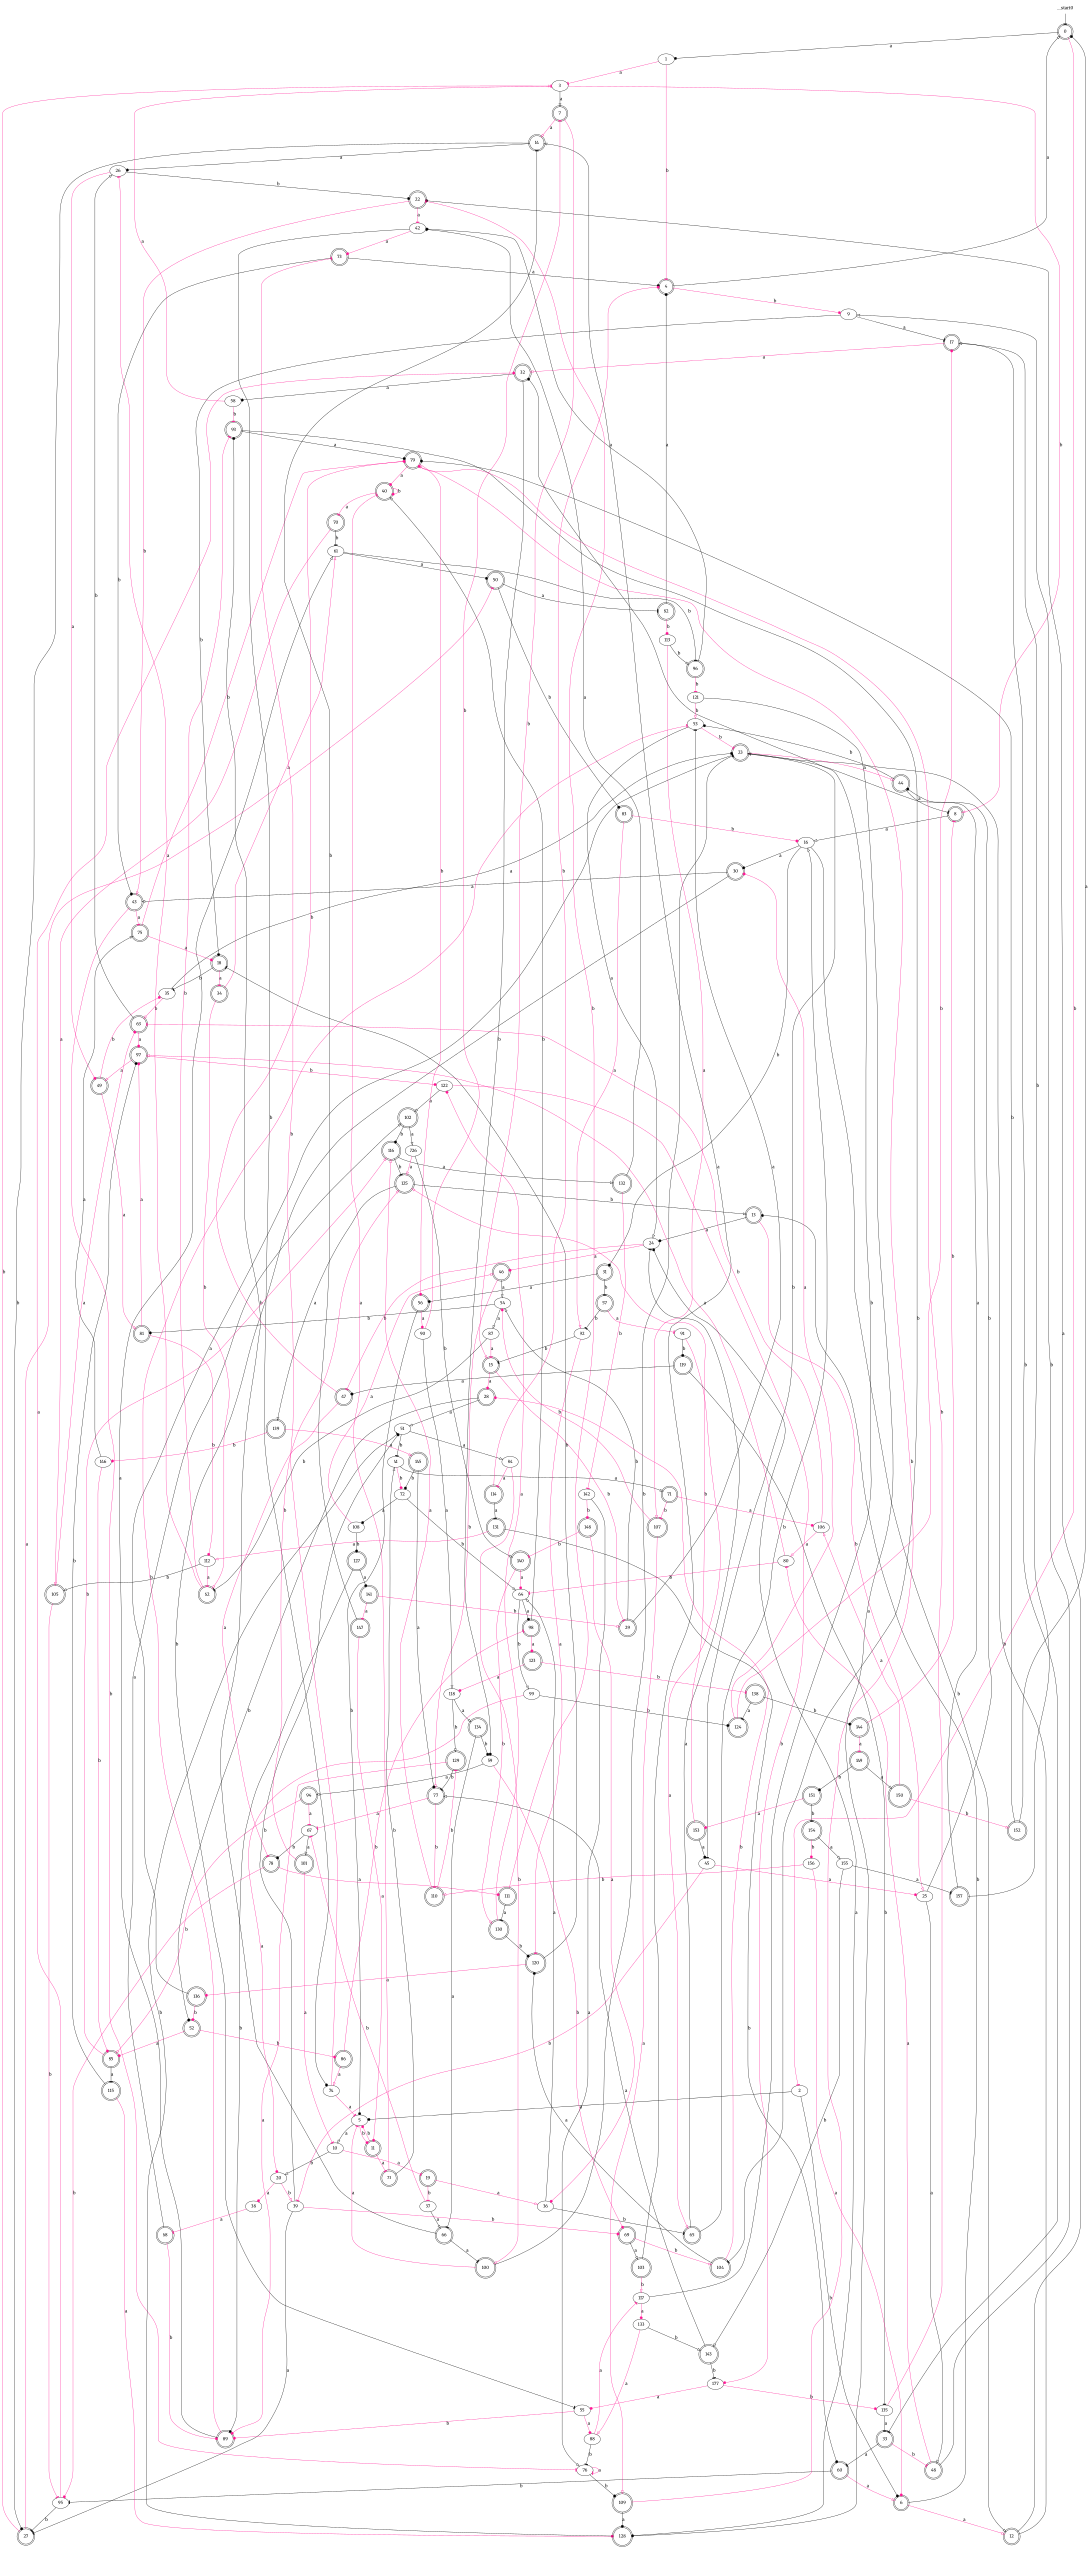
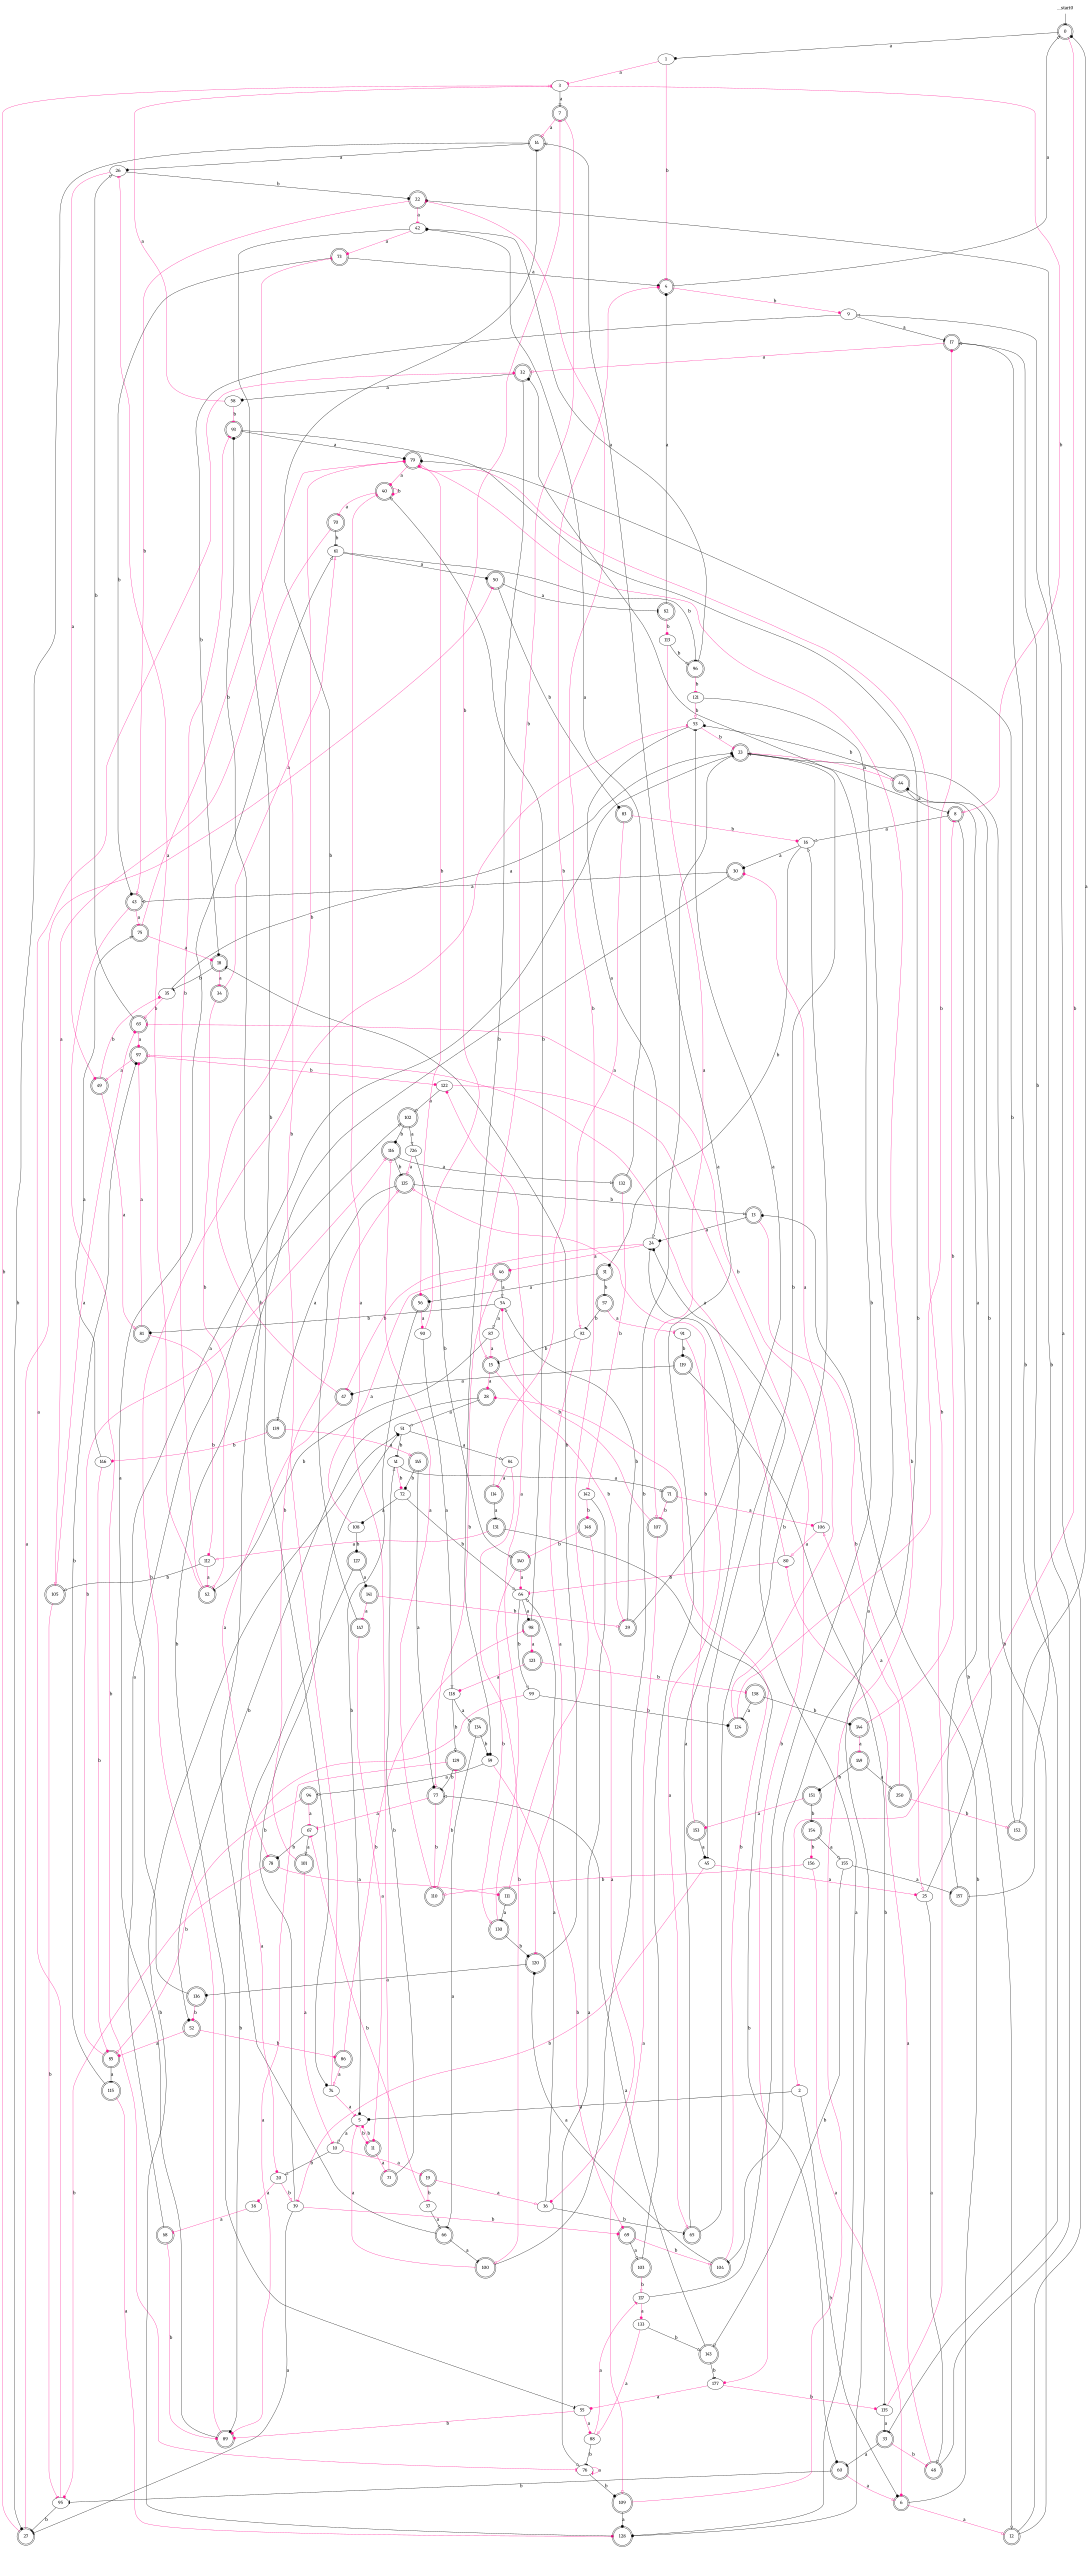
  digraph {
    fontname=Merriweather
    node [fontname=Merriweather shape=doublecircle]
    edge [arrowhead=dot color=deeppink fontname=Merriweather]
    __start0 [shape=none]
    0
    1 [shape=""]
    2 [shape=""]
    3 [shape=""]
    4
    5 [shape=""]
    6
    7
    8
    9 [shape=""]
    10 [shape=""]
    11
    12
    13
    14
    15
    16 [shape=""]
    17
    18
    19
    20 [shape=""]
    21
    22
    23
    24 [shape=""]
    25 [shape=""]
    26 [shape=""]
    27
    28
    29
    30
    31
    32
    33
    34
    35 [shape=""]
    36 [shape=""]
    37 [shape=""]
    38 [shape=""]
    39 [shape=""]
    40
    41 [shape=""]
    42 [shape=""]
    43
    44
    45 [shape=""]
    46
    47
    48
    49
    50
    51 [shape=""]
    52
    53 [shape=""]
    54 [shape=""]
    55 [shape=""]
    56
    57
    58 [shape=""]
    59 [shape=""]
    60
    61 [shape=""]
    62
    63
    64 [shape=""]
    65
    66
    67 [shape=""]
    68
    69
    70
    71
    72 [shape=""]
    73
    74 [shape=""]
    75
    76 [shape=""]
    77
    78
    79
    80 [shape=""]
    81
    82
    83
    84 [shape=""]
    85
    86
    87 [shape=""]
    88 [shape=""]
    89
    90 [shape=""]
    91 [shape=""]
    92 [shape=""]
    93
    94
    95 [shape=""]
    96
    97
    98
    99 [shape=""]
    100
    101
    102
    103
    104
    105
    106 [shape=""]
    107
    108 [shape=""]
    109
    110
    111
    112 [shape=""]
    113 [shape=""]
    114
    115
    116
    117 [shape=""]
    118 [shape=""]
    119
    120
    121 [shape=""]
    122 [shape=""]
    123
    124
    125
    n128 [label=726 shape=""]
    127
    128
    129
    130
    131
    132
    133 [shape=""]
    134
    135 [shape=""]
    136
    n139 [label=177 shape=""]
    138
    139
    140
    141
    142 [shape=""]
    143
    144
    145
    146 [shape=""]
    147
    148
    149
-   150
+   150 [label=250]
    151
    152
    153
    154
    155 [shape=""]
    156 [shape=""]
    157
    __start0 -> 0 [arrowhead=tee color=black]
    0 -> 1 [color=black label=a]
    0 -> 2 [arrowhead=tee label=b]
    1 -> 3 [arrowhead=tee label=a]
    1 -> 4 [arrowhead=tee label=b]
    2 -> 5 [color=black label=a]
    2 -> 6 [color=black label=b]
    3 -> 7 [arrowhead=onormal color=black label=a]
    3 -> 8 [arrowhead=onormal label=b]
    4 -> 0 [arrowhead=onormal color=black label=a]
    4 -> 9 [label=b]
    5 -> 10 [arrowhead=onormal color=black label=a]
    5 -> 11 [label=b]
    6 -> 12 [arrowhead=onormal label=a]
    6 -> 13 [color=black label=b]
    7 -> 14 [arrowhead=onormal label=a]
    7 -> 15 [arrowhead=onormal label=b]
-   16 -> 12 [arrowhead=onormal color=black label=b]
+   8 -> 12 [arrowhead=onormal color=black label=b]
    8 -> 16 [arrowhead=onormal color=black label=a]
    9 -> 17 [arrowhead=tee color=black label=a]
    9 -> 18 [color=black label=b]
    10 -> 19 [arrowhead=tee label=a]
    10 -> 20 [arrowhead=onormal color=black label=b]
    11 -> 5 [label=b]
    11 -> 21 [arrowhead=tee label=a]
    12 -> 22 [color=black label=a]
    12 -> 23 [arrowhead=onormal color=black label=b]
    13 -> 24 [color=black label=a]
    13 -> 25 [arrowhead=onormal label=b]
    14 -> 26 [color=black label=a]
    14 -> 27 [color=black label=b]
    15 -> 28 [label=a]
    15 -> 29 [arrowhead=tee label=b]
    16 -> 30 [color=black label=a]
    16 -> 31 [color=black label=b]
    17 -> 32 [arrowhead=onormal label=a]
    17 -> 33 [arrowhead=tee color=black label=b]
    18 -> 34 [arrowhead=tee label=a]
    18 -> 35 [arrowhead=tee color=black label=b]
    19 -> 36 [arrowhead=onormal label=a]
    19 -> 37 [arrowhead=tee label=b]
    20 -> 38 [label=a]
    20 -> 39 [arrowhead=onormal label=b]
    21 -> 40 [arrowhead=tee label=a]
    21 -> 41 [arrowhead=onormal color=black label=b]
    22 -> 42 [arrowhead=tee label=a]
    22 -> 43 [arrowhead=onormal label=b]
    23 -> 44 [arrowhead=onormal label=a]
    23 -> 45 [arrowhead=tee color=black label=b]
    24 -> 46 [label=a]
    24 -> 47 [arrowhead=tee label=b]
    25 -> 44 [color=black label=b]
    25 -> 48 [arrowhead=onormal color=black label=a]
    26 -> 22 [color=black label=b]
    26 -> 49 [label=a]
    27 -> 3 [arrowhead=onormal label=b]
    27 -> 50 [arrowhead=tee label=a]
    28 -> 51 [arrowhead=onormal color=black label=a]
    28 -> 52 [color=black label=b]
    29 -> 53 [arrowhead=tee color=black label=a]
    29 -> 54 [arrowhead=onormal color=black label=b]
    30 -> 43 [arrowhead=onormal color=black label=a]
    30 -> 55 [arrowhead=tee color=black label=b]
    31 -> 56 [color=black label=a]
    31 -> 57 [arrowhead=tee color=black label=b]
    32 -> 58 [color=black label=a]
    32 -> 59 [color=black label=b]
    33 -> 48 [arrowhead=tee label=b]
    33 -> 60 [arrowhead=tee color=black label=a]
    34 -> 61 [arrowhead=onormal label=a]
    34 -> 62 [arrowhead=onormal label=b]
    35 -> 23 [color=black label=a]
    35 -> 63 [arrowhead=onormal label=b]
    36 -> 64 [arrowhead=onormal color=black label=a]
    36 -> 65 [arrowhead=tee color=black label=b]
    37 -> 66 [arrowhead=onormal color=black label=a]
    37 -> 67 [arrowhead=tee label=b]
    38 -> 68 [arrowhead=tee label=a]
    39 -> 27 [arrowhead=tee color=black label=a]
    39 -> 51 [color=black label=b]
    39 -> 69 [label=b]
    40 -> 40 [label=b]
    40 -> 70 [arrowhead=tee label=a]
    41 -> 71 [arrowhead=onormal color=black label=a]
    41 -> 72 [label=b]
    42 -> 73 [label=a]
    42 -> 74 [color=black label=b]
    43 -> 75 [arrowhead=tee label=a]
    43 -> 76 [arrowhead=tee label=b]
    44 -> 8 [arrowhead=tee color=black label=a]
    44 -> 53 [color=black label=b]
    45 -> 25 [label=a]
    45 -> 39 [arrowhead=tee label=b]
    46 -> 54 [arrowhead=onormal color=black label=a]
    46 -> 77 [arrowhead=onormal label=b]
    47 -> 78 [arrowhead=tee label=a]
    47 -> 79 [label=b]
    48 -> 9 [arrowhead=onormal color=black label=b]
    48 -> 80 [arrowhead=tee label=a]
    49 -> 35 [label=b]
    49 -> 81 [arrowhead=onormal label=a]
    50 -> 82 [arrowhead=tee color=black label=a]
    50 -> 83 [color=black label=b]
    51 -> 41 [arrowhead=tee color=black label=b]
    51 -> 84 [arrowhead=onormal color=black label=a]
    52 -> 85 [label=a]
    52 -> 86 [label=b]
    53 -> 23 [arrowhead=tee label=b]
    53 -> 24 [arrowhead=onormal color=black label=a]
    54 -> 81 [color=black label=b]
    54 -> 87 [arrowhead=onormal color=black label=a]
    55 -> 88 [label=a]
    55 -> 89 [label=b]
    56 -> 5 [color=black label=b]
    56 -> 90 [label=a]
    57 -> 91 [arrowhead=tee label=a]
    57 -> 92 [arrowhead=tee color=black label=b]
    58 -> 3 [arrowhead=tee label=a]
    58 -> 93 [arrowhead=tee label=b]
    59 -> 69 [label=b]
    59 -> 94 [arrowhead=onormal color=black label=a]
    60 -> 6 [arrowhead=onormal label=a]
    60 -> 95 [arrowhead=tee color=black label=b]
    61 -> 50 [color=black label=a]
    61 -> 96 [arrowhead=tee color=black label=b]
    62 -> 26 [arrowhead=tee label=a]
    62 -> 93 [arrowhead=tee label=b]
    63 -> 26 [arrowhead=onormal color=black label=b]
    63 -> 97 [label=a]
    64 -> 98 [color=black label=a]
    64 -> 99 [arrowhead=onormal color=black label=b]
    65 -> 16 [arrowhead=onormal color=black label=b]
    65 -> 24 [arrowhead=tee color=black label=a]
    66 -> 93 [color=black label=b]
    66 -> 100 [arrowhead=tee color=black label=a]
    67 -> 78 [color=black label=b]
    67 -> 101 [arrowhead=onormal color=black label=a]
    68 -> 89 [label=b]
    68 -> 102 [arrowhead=onormal color=black label=a]
    69 -> 103 [arrowhead=onormal color=black label=a]
    69 -> 104 [arrowhead=onormal label=b]
    70 -> 61 [arrowhead=tee color=black label=b]
    70 -> 105 [arrowhead=onormal label=a]
    71 -> 106 [label=a]
    71 -> 107 [arrowhead=tee label=b]
    72 -> 64 [arrowhead=onormal color=black label=b]
    72 -> 108 [color=black label=a]
    73 -> 4 [color=black label=a]
    73 -> 43 [color=black label=b]
    74 -> 5 [arrowhead=tee label=a]
    74 -> 73 [arrowhead=tee label=b]
    75 -> 18 [label=a]
    75 -> 79 [arrowhead=tee label=b]
    76 -> 76 [arrowhead=tee label=a]
    76 -> 109 [color=black label=b]
    77 -> 67 [arrowhead=tee label=a]
    77 -> 110 [arrowhead=tee label=b]
    78 -> 95 [label=b]
    78 -> 111 [label=a]
    79 -> 40 [label=a]
    79 -> 56 [label=b]
    80 -> 64 [arrowhead=tee label=b]
    80 -> 97 [arrowhead=onormal label=a]
    81 -> 97 [label=a]
    81 -> 112 [label=b]
    82 -> 4 [color=black label=a]
    82 -> 113 [label=b]
    83 -> 16 [label=b]
    83 -> 92 [arrowhead=onormal label=a]
    84 -> 100 [arrowhead=onormal label=b]
    84 -> 114 [arrowhead=tee label=a]
    85 -> 115 [arrowhead=tee color=black label=a]
    85 -> 116 [arrowhead=onormal label=b]
    86 -> 74 [arrowhead=onormal label=a]
    86 -> 98 [arrowhead=tee label=b]
    87 -> 15 [arrowhead=tee label=a]
    87 -> 62 [arrowhead=tee color=black label=b]
    88 -> 76 [arrowhead=tee color=black label=b]
    88 -> 117 [arrowhead=tee label=a]
    89 -> 53 [arrowhead=tee label=b]
    89 -> 61 [arrowhead=onormal color=black label=a]
    90 -> 7 [arrowhead=tee label=b]
    90 -> 118 [arrowhead=onormal color=black label=a]
    91 -> 65 [arrowhead=onormal label=a]
    91 -> 119 [color=black label=b]
    92 -> 15 [arrowhead=tee color=black label=b]
    92 -> 120 [arrowhead=tee label=a]
    93 -> 79 [color=black label=a]
    93 -> 104 [arrowhead=tee color=black label=b]
    94 -> 67 [arrowhead=tee label=a]
    94 -> 85 [arrowhead=onormal label=b]
    95 -> 27 [arrowhead=tee color=black label=b]
    95 -> 32 [label=a]
    96 -> 42 [color=black label=a]
    96 -> 121 [arrowhead=tee label=b]
    97 -> 49 [arrowhead=onormal label=a]
    97 -> 122 [label=b]
    98 -> 40 [arrowhead=onormal color=black label=b]
    98 -> 123 [label=a]
    99 -> 20 [label=a]
    99 -> 124 [color=black label=b]
    100 -> 5 [arrowhead=tee label=a]
    100 -> 23 [arrowhead=tee color=black label=b]
    101 -> 10 [arrowhead=tee label=a]
    101 -> 125 [arrowhead=onormal label=b]
    102 -> 116 [color=black label=b]
    102 -> n128 [arrowhead=onormal color=black label=a]
    103 -> 14 [arrowhead=onormal color=black label=a]
    103 -> 117 [arrowhead=onormal label=b]
    104 -> 28 [label=b]
    104 -> 120 [color=black label=a]
    105 -> 63 [label=a]
    105 -> 95 [arrowhead=tee label=b]
    106 -> 63 [arrowhead=tee label=b]
    106 -> 80 [arrowhead=onormal label=a]
    107 -> 54 [label=b]
    107 -> 109 [arrowhead=onormal label=a]
    108 -> 46 [arrowhead=onormal label=a]
    108 -> 127 [color=black label=b]
    109 -> 79 [arrowhead=onormal label=b]
    109 -> 128 [color=black label=a]
    110 -> 116 [arrowhead=onormal label=a]
    110 -> 129 [arrowhead=tee label=b]
    111 -> 22 [arrowhead=tee label=b]
    111 -> 130 [arrowhead=tee color=black label=a]
    112 -> 62 [arrowhead=tee label=a]
    112 -> 105 [arrowhead=onormal color=black label=b]
    113 -> 96 [arrowhead=onormal color=black label=b]
    113 -> 107 [arrowhead=onormal label=a]
    114 -> 4 [label=b]
    114 -> 131 [arrowhead=tee color=black label=a]
    115 -> 97 [color=black label=b]
    115 -> 128 [label=a]
    116 -> 125 [arrowhead=tee color=black label=b]
    116 -> 132 [arrowhead=onormal color=black label=a]
    117 -> 32 [color=black label=b]
    117 -> 133 [label=a]
    118 -> 129 [arrowhead=onormal color=black label=b]
    118 -> 134 [arrowhead=onormal color=black label=a]
    119 -> 47 [color=black label=a]
    119 -> 135 [arrowhead=tee color=black label=b]
    120 -> 18 [arrowhead=tee color=black label=b]
-   120 -> 136 [label=a]
+   120 -> 136 [color=black label=a]
    121 -> 53 [arrowhead=onormal label=b]
    121 -> 128 [color=black label=a]
    122 -> 102 [arrowhead=onormal color=black label=a]
    122 -> n139 [label=b]
    123 -> 118 [label=a]
    123 -> 138 [arrowhead=tee label=b]
    124 -> 17 [label=b]
    124 -> 30 [label=a]
    125 -> 13 [arrowhead=onormal color=black label=b]
    125 -> 139 [arrowhead=onormal color=black label=a]
    n128 -> 125 [arrowhead=onormal label=a]
    n128 -> 140 [arrowhead=onormal color=black label=b]
    127 -> 89 [color=black label=b]
    127 -> 141 [color=black label=a]
    128 -> 24 [color=black label=a]
    128 -> 51 [arrowhead=tee color=black label=b]
    129 -> 77 [arrowhead=tee color=black label=b]
    129 -> 89 [label=a]
    130 -> 120 [color=black label=b]
    130 -> 122 [label=a]
    131 -> 60 [color=black label=b]
    131 -> 112 [arrowhead=onormal label=a]
    132 -> 42 [arrowhead=tee color=black label=a]
    132 -> 142 [arrowhead=tee label=b]
    133 -> 88 [arrowhead=onormal label=a]
    133 -> 143 [arrowhead=onormal color=black label=b]
    134 -> 59 [color=black label=b]
    134 -> 66 [arrowhead=tee color=black label=a]
    135 -> 33 [arrowhead=tee color=black label=a]
    135 -> 79 [label=b]
    136 -> 23 [arrowhead=tee color=black label=a]
    136 -> 52 [label=b]
    n139 -> 55 [label=a]
    n139 -> 135 [label=b]
    138 -> 124 [arrowhead=tee color=black label=a]
    138 -> 144 [color=black label=b]
    139 -> 145 [arrowhead=onormal label=a]
    139 -> 146 [label=b]
    140 -> 64 [label=a]
    140 -> 130 [arrowhead=onormal label=b]
    141 -> 29 [arrowhead=onormal label=b]
    141 -> 147 [arrowhead=tee label=a]
    142 -> 76 [arrowhead=onormal color=black label=a]
    142 -> 148 [label=b]
    143 -> 77 [arrowhead=onormal color=black label=a]
    143 -> n139 [arrowhead=tee color=black label=b]
    144 -> 8 [arrowhead=tee label=b]
    144 -> 149 [arrowhead=tee label=a]
    145 -> 72 [color=black label=b]
    145 -> 77 [color=black label=a]
    146 -> 75 [arrowhead=onormal color=black label=a]
    146 -> 85 [label=b]
    147 -> 11 [label=a]
    147 -> 14 [arrowhead=tee color=black label=b]
    148 -> 36 [label=a]
    148 -> 140 [arrowhead=tee label=b]
    149 -> 150 [arrowhead=onormal color=black label=a]
    149 -> 151 [color=black label=b]
    150 -> 106 [arrowhead=onormal label=a]
    150 -> 152 [arrowhead=onormal label=b]
    151 -> 153 [label=a]
    151 -> 154 [arrowhead=tee color=black label=b]
    152 -> 0 [color=black label=a]
    152 -> 79 [color=black label=b]
    153 -> 45 [color=black label=a]
    153 -> 125 [arrowhead=onormal label=b]
    154 -> 155 [arrowhead=onormal color=black label=a]
    154 -> 156 [label=b]
    155 -> 143 [arrowhead=onormal color=black label=b]
    155 -> 157 [arrowhead=tee color=black label=a]
    156 -> 6 [label=a]
    156 -> 110 [arrowhead=onormal label=b]
    157 -> 17 [arrowhead=onormal color=black label=b]
    157 -> 23 [arrowhead=onormal color=black label=a]
  }
